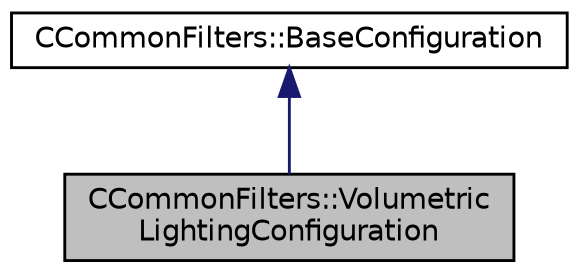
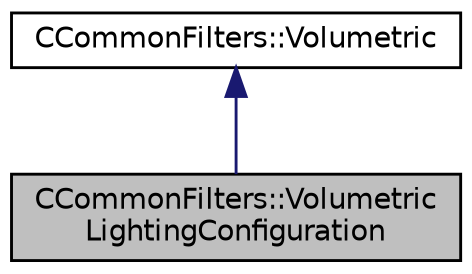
  digraph {
    node [color=black fontname=Helvetica fontsize=10 shape=record style=filled]
    n1 [fillcolor=grey75 fontcolor=black height=0.2 label="CCommonFilters::Volumetric\lLightingConfiguration" width=0.4]
-   n2 [fillcolor=white height=0.2 label="CCommonFilters::BaseConfiguration" width=0.4]
+   n2 [fillcolor=white height=0.2 label="CCommonFilters::Volumetric" width=0.4]
    n2 -> n1 [color=midnightblue dir=back fontname=Helvetica fontsize=10 labelfontname=Helvetica labelfontsize=10 style=solid]
  }
